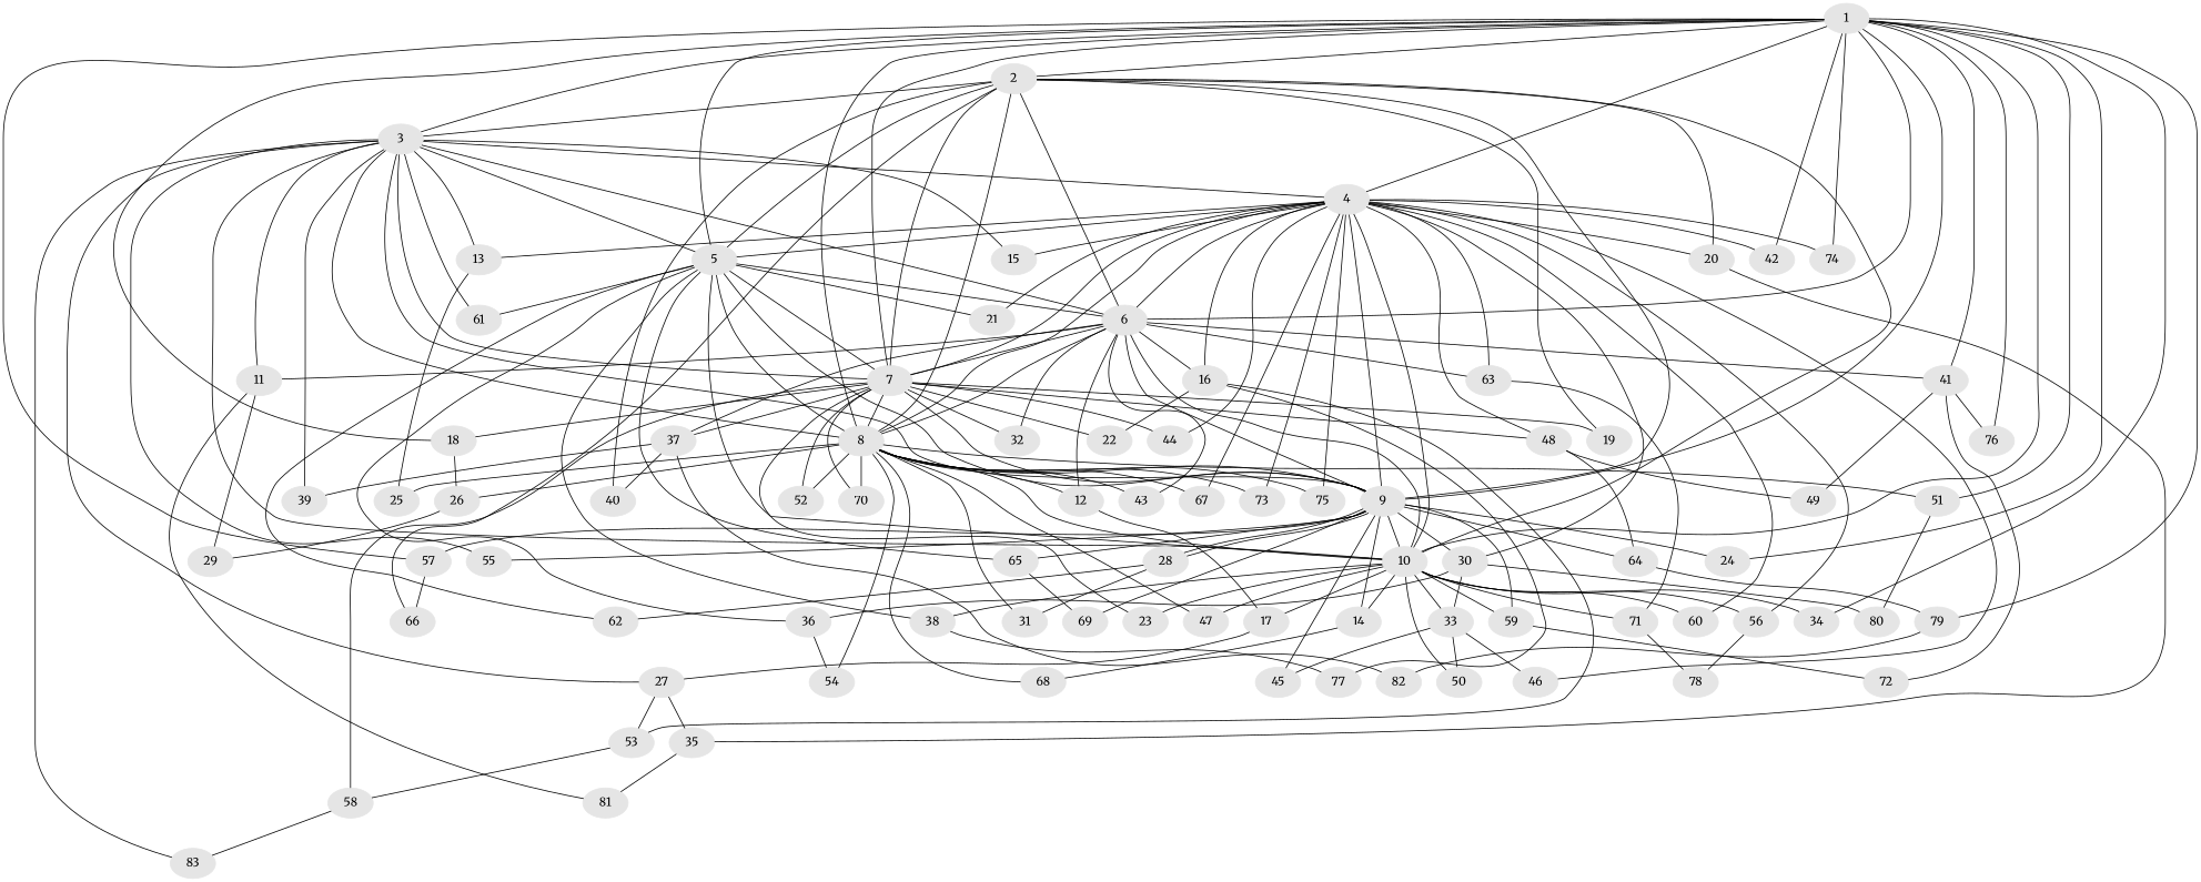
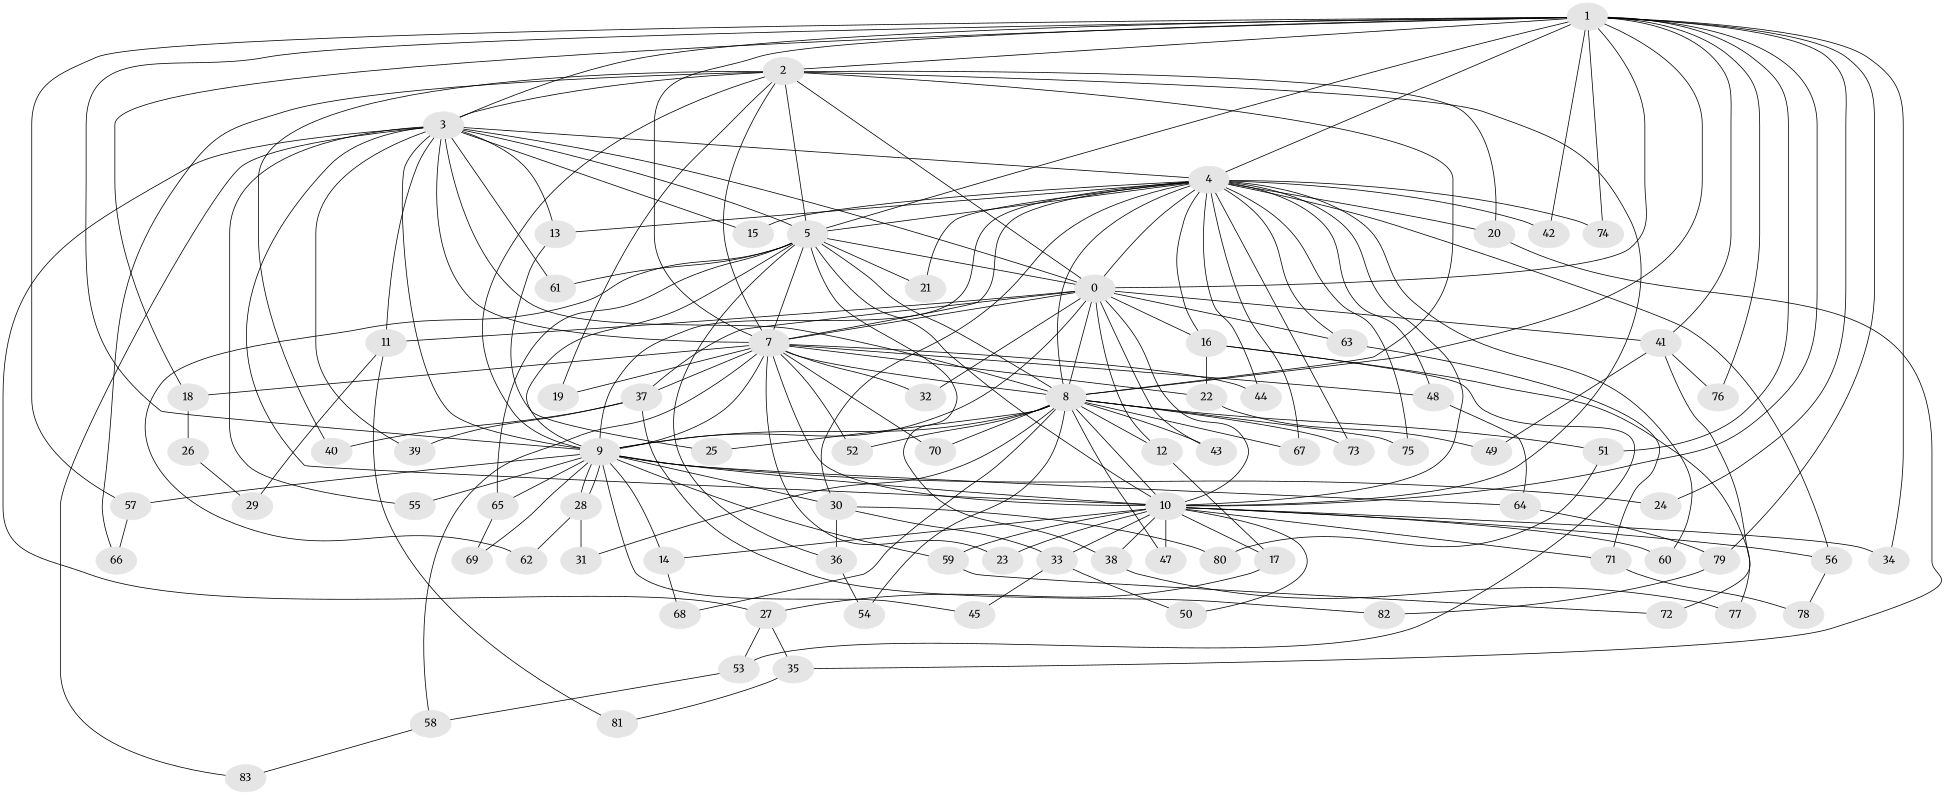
  graph {
    fontname=Merriweather
    node [color=gray90 fontname=Merriweather style=filled]
    edge [fontname=Merriweather]
    1
    2
    3
    4
    5
-   6
+   6 [label=0]
    7
    8
    9
    10
    18
    24
    34
    41
    42
    51
    57
    74
    76
    79
    19
    20
    40
    66
    11
    13
    15
    27
    39
    55
    61
    83
    16
    21
    30
    44
-   46
    48
    56
    60
    63
    67
    73
    75
    36
    38
    62
    65
    12
    32
    37
    43
    22
    23
    52
    58
    70
    25
    26
    31
    47
    54
    68
    14
    28
    45
    59
    64
    69
    17
    33
    50
    71
    49
    72
    80
    82
    35
    29
    81
    53
    77
    78
    1 -- 2
    1 -- 3
    1 -- 4
    1 -- 5
    1 -- 6
    1 -- 7
    1 -- 8
    1 -- 9
    1 -- 10
    1 -- 18
    1 -- 24
    1 -- 34
    1 -- 41
    1 -- 42
    1 -- 51
    1 -- 57
    1 -- 74
    1 -- 76
    1 -- 79
    2 -- 3
    2 -- 5
    2 -- 6
    2 -- 7
    2 -- 8
    2 -- 9
    2 -- 10
    2 -- 19
    2 -- 20
    2 -- 40
    2 -- 66
    3 -- 4
    3 -- 5
    3 -- 6
    3 -- 7
    3 -- 8
    3 -- 9
    3 -- 10
    3 -- 11
    3 -- 13
    3 -- 15
    3 -- 27
    3 -- 39
    3 -- 55
    3 -- 61
    3 -- 83
    4 -- 5
    4 -- 6
    4 -- 7
    4 -- 8
    4 -- 9
    4 -- 10
    4 -- 42
    4 -- 74
    4 -- 20
    4 -- 13
    4 -- 15
    4 -- 16
    4 -- 21
    4 -- 30
    4 -- 44
-   4 -- 46
    4 -- 48
    4 -- 56
    4 -- 60
    4 -- 63
    4 -- 67
    4 -- 73
    4 -- 75
    5 -- 6
    5 -- 7
    5 -- 8
    5 -- 9
    5 -- 10
    5 -- 61
    5 -- 21
    5 -- 36
    5 -- 38
    5 -- 62
    5 -- 65
    6 -- 7
    6 -- 8
    6 -- 9
    6 -- 10
    6 -- 41
    6 -- 11
    6 -- 16
    6 -- 63
    6 -- 12
    6 -- 32
    6 -- 37
    6 -- 43
    7 -- 8
    7 -- 9
+   7 -- 10
    7 -- 18
    7 -- 19
    7 -- 44
    7 -- 48
    7 -- 32
    7 -- 37
    7 -- 22
    7 -- 23
    7 -- 52
    7 -- 58
    7 -- 70
    8 -- 9
    8 -- 10
    8 -- 51
    8 -- 67
    8 -- 73
    8 -- 75
    8 -- 12
    8 -- 43
    8 -- 52
    8 -- 70
    8 -- 25
-   8 -- 26
    8 -- 31
    8 -- 47
    8 -- 54
    8 -- 68
    9 -- 10
    9 -- 24
    9 -- 57
    9 -- 55
    9 -- 30
    9 -- 65
    9 -- 14
    9 -- 28
    9 -- 28
    9 -- 45
    9 -- 59
    9 -- 64
    9 -- 69
    10 -- 34
    10 -- 56
    10 -- 60
    10 -- 38
    10 -- 23
    10 -- 47
    10 -- 14
    10 -- 59
    10 -- 17
    10 -- 33
    10 -- 50
    10 -- 71
    18 -- 26
    41 -- 76
    41 -- 49
    41 -- 72
    51 -- 80
    57 -- 66
    79 -- 82
    20 -- 35
    11 -- 29
    11 -- 81
    13 -- 25
    27 -- 35
    27 -- 53
    16 -- 22
    16 -- 53
    16 -- 77
    30 -- 36
    30 -- 33
    30 -- 80
    48 -- 64
-   48 -- 49
+   22 -- 49
    56 -- 78
    63 -- 71
    36 -- 54
    38 -- 77
    65 -- 69
    12 -- 17
    37 -- 40
    37 -- 39
    37 -- 82
    58 -- 83
    26 -- 29
    14 -- 68
    28 -- 62
    28 -- 31
    59 -- 72
    64 -- 79
    17 -- 27
-   33 -- 46
    33 -- 45
    33 -- 50
    71 -- 78
    35 -- 81
    53 -- 58
  }
